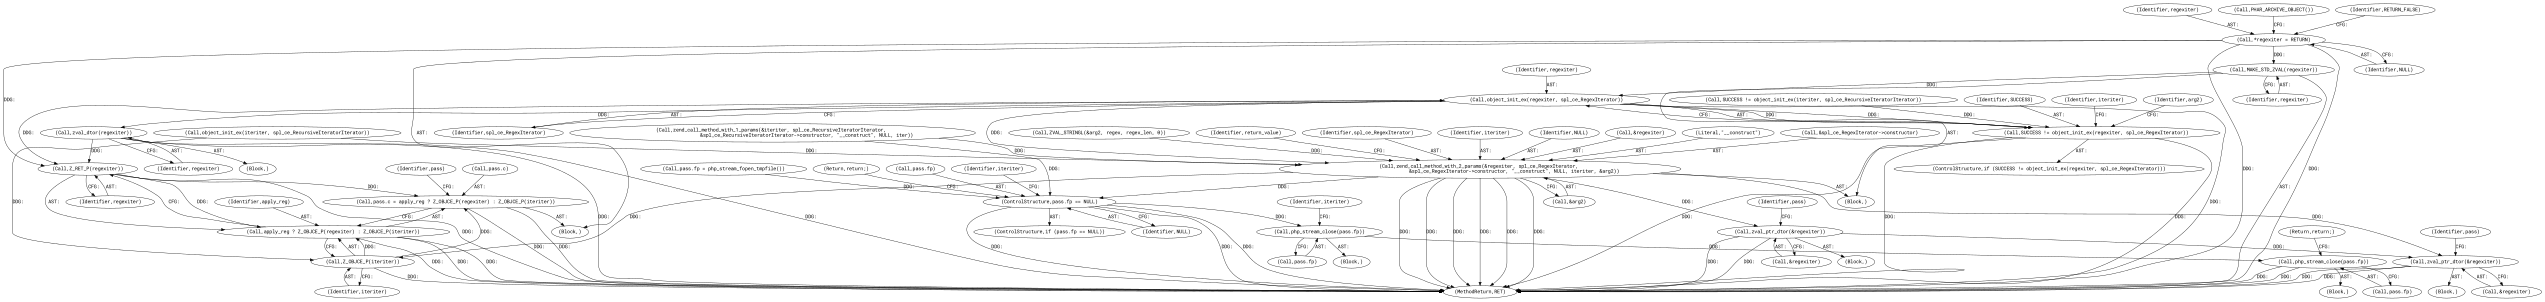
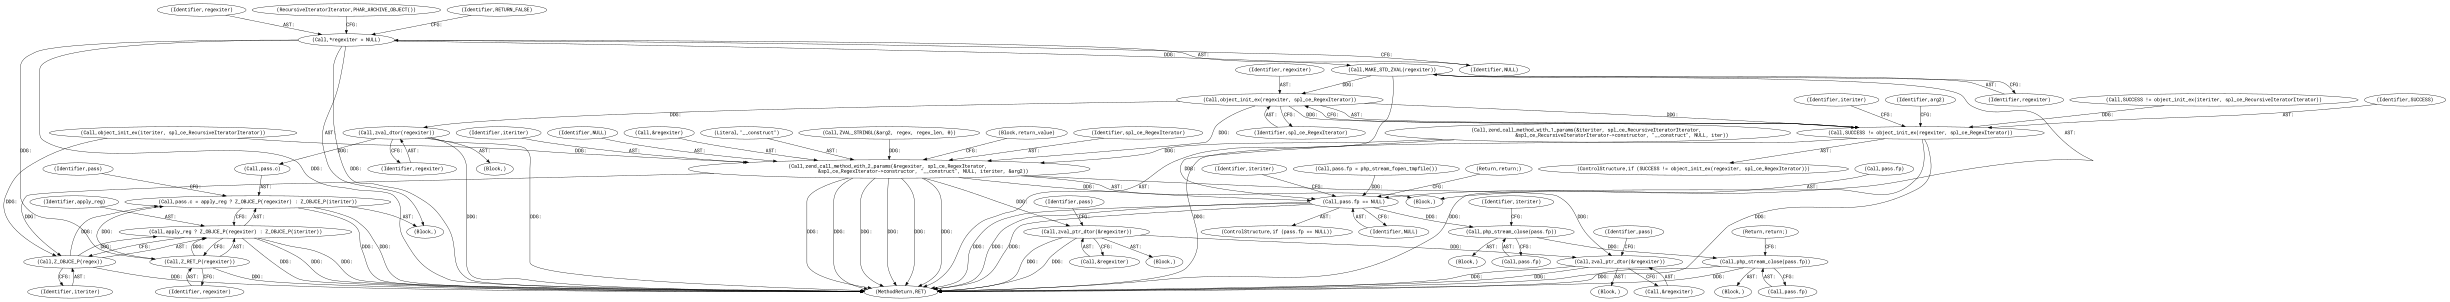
  digraph {
    fontname="Roboto Mono"
    node [fontname="Roboto Mono"]
    edge [fontname="Roboto Mono"]
-   n1 [label="(Call,*regexiter = RETURN)"]
+   n1 [label="(Call,*regexiter = NULL)"]
    n2 [label="(Call,MAKE_STD_ZVAL(regexiter))"]
    n3 [label="(Call,Z_RET_P(regexiter))"]
    n4 [label="(MethodReturn,RET)"]
    n5 [label="(Block,)"]
    n6 [label="(Identifier,NULL)"]
    n7 [label="(Call,object_init_ex(regexiter, spl_ce_RegexIterator))"]
    n8 [label="(Identifier,regexiter)"]
    n9 [label="(Block,)"]
    n10 [label="(Call,pass.c = apply_reg ? Z_OBJCE_P(regexiter) : Z_OBJCE_P(iteriter))"]
    n11 [label="(Call,apply_reg ? Z_OBJCE_P(regexiter) : Z_OBJCE_P(iteriter))"]
    n12 [label="(Identifier,regexiter)"]
    n13 [label="(Call,SUCCESS != object_init_ex(regexiter, spl_ce_RegexIterator))"]
    n14 [label="(Call,zval_dtor(regexiter))"]
    n15 [label="(Call,zend_call_method_with_2_params(&regexiter, spl_ce_RegexIterator, \n                        &spl_ce_RegexIterator->constructor, \"__construct\", NULL, iteriter, &arg2))"]
    n16 [label="(Identifier,spl_ce_RegexIterator)"]
    n17 [label="(ControlStructure,if (SUCCESS != object_init_ex(regexiter, spl_ce_RegexIterator)))"]
    n18 [label="(Block,)"]
    n19 [label="(Identifier,regexiter)"]
-   n20 [label="(Call,Z_OBJCE_P(iteriter))"]
-   n21 [label="(ControlStructure,pass.fp == NULL)"]
+   n20 [label="(Call,Z_OBJCE_P(regex))"]
+   n21 [label="(Call,pass.fp == NULL)"]
    n22 [label="(Call,zval_ptr_dtor(&regexiter))"]
    n23 [label="(Call,zval_ptr_dtor(&regexiter))"]
-   n24 [label="(Call,&arg2)"]
    n25 [label="(Identifier,iteriter)"]
    n26 [label="(Call,php_stream_close(pass.fp))"]
    n27 [label="(ControlStructure,if (pass.fp == NULL))"]
    n28 [label="(Identifier,NULL)"]
    n29 [label="(Block,)"]
    n30 [label="(Call,&regexiter)"]
    n31 [label="(Block,)"]
    n32 [label="(Call,&regexiter)"]
    n33 [label="(Call,php_stream_close(pass.fp))"]
    n34 [label="(Block,)"]
    n35 [label="(Call,pass.fp)"]
    n36 [label="(Call,pass.fp)"]
    n37 [label="(Block,)"]
    n38 [label="(Identifier,apply_reg)"]
    n39 [label="(Identifier,iteriter)"]
-   n40 [label="(Identifier,return_value)"]
+   n40 [label="(Block,return_value)"]
    n41 [label="(Call,pass.c)"]
    n42 [label="(Identifier,pass)"]
    n43 [label="(Call,object_init_ex(iteriter, spl_ce_RecursiveIteratorIterator))"]
    n44 [label="(Identifier,regexiter)"]
    n45 [label="(Identifier,arg2)"]
    n46 [label="(Identifier,spl_ce_RegexIterator)"]
    n47 [label="(Identifier,regexiter)"]
    n48 [label="(Call,pass.fp)"]
    n49 [label="(Identifier,iteriter)"]
    n50 [label="(Identifier,iteriter)"]
-   n51 [label="(Call,PHAR_ARCHIVE_OBJECT())"]
+   n51 [label="(RecursiveIteratorIterator,PHAR_ARCHIVE_OBJECT())"]
    n52 [label="(Identifier,RETURN_FALSE)"]
    n53 [label="(Identifier,pass)"]
    n54 [label="(Call,pass.fp = php_stream_fopen_tmpfile())"]
    n55 [label="(Call,zend_call_method_with_1_params(&iteriter, spl_ce_RecursiveIteratorIterator, \n                        &spl_ce_RecursiveIteratorIterator->constructor, \"__construct\", NULL, iter))"]
    n56 [label="(Identifier,pass)"]
    n57 [label="(Identifier,NULL)"]
    n58 [label="(Call,&regexiter)"]
    n59 [label="(Literal,\"__construct\")"]
    n60 [label="(Return,return;)"]
-   n61 [label="(Call,&spl_ce_RegexIterator->constructor)"]
    n62 [label="(Identifier,iteriter)"]
    n63 [label="(Call,ZVAL_STRINGL(&arg2, regex, regex_len, 0))"]
    n64 [label="(Call,SUCCESS != object_init_ex(iteriter, spl_ce_RecursiveIteratorIterator))"]
    n65 [label="(Return,return;)"]
    n66 [label="(Identifier,SUCCESS)"]
    n1 -> n2 [label="DDG: "]
    n1 -> n3 [label="DDG: "]
    n1 -> n4 [label="DDG: "]
    n1 -> n4 [label="DDG: "]
    n1 -> n5 [label="AST: "]
    n1 -> n6 [label="CFG: "]
    n2 -> n4 [label="AST: "]
    n2 -> n7 [label="DDG: "]
    n2 -> n8 [label="CFG: "]
    n2 -> n9 [label="AST: "]
    n3 -> n4 [label="DDG: "]
    n3 -> n10 [label="DDG: "]
    n3 -> n11 [label="AST: "]
    n3 -> n11 [label="DDG: "]
    n3 -> n12 [label="CFG: "]
    n6 -> n1 [label="AST: "]
-   n7 -> n3 [label="DDG: "]
-   n7 -> n4 [label="DDG: "]
    n7 -> n13 [label="AST: "]
    n7 -> n13 [label="DDG: "]
    n7 -> n13 [label="DDG: "]
    n7 -> n14 [label="DDG: "]
    n7 -> n15 [label="DDG: "]
    n7 -> n16 [label="CFG: "]
    n8 -> n2 [label="AST: "]
    n10 -> n4 [label="DDG: "]
    n10 -> n4 [label="DDG: "]
    n10 -> n5 [label="AST: "]
    n10 -> n11 [label="CFG: "]
    n11 -> n3 [label="CFG: "]
    n11 -> n4 [label="DDG: "]
    n11 -> n4 [label="DDG: "]
    n11 -> n4 [label="DDG: "]
    n11 -> n10 [label="AST: "]
    n11 -> n20 [label="CFG: "]
    n12 -> n3 [label="AST: "]
    n13 -> n4 [label="DDG: "]
    n13 -> n4 [label="DDG: "]
    n13 -> n4 [label="DDG: "]
    n13 -> n7 [label="CFG: "]
    n13 -> n17 [label="AST: "]
-   n14 -> n3 [label="DDG: "]
+   n14 -> n41 [label="DDG: "]
    n14 -> n4 [label="DDG: "]
    n14 -> n4 [label="DDG: "]
    n14 -> n18 [label="AST: "]
    n14 -> n19 [label="CFG: "]
    n15 -> n4 [label="DDG: "]
    n15 -> n4 [label="DDG: "]
    n15 -> n4 [label="DDG: "]
    n15 -> n4 [label="DDG: "]
    n15 -> n4 [label="DDG: "]
    n15 -> n4 [label="DDG: "]
    n15 -> n9 [label="AST: "]
    n15 -> n20 [label="DDG: "]
    n15 -> n21 [label="DDG: "]
    n15 -> n22 [label="DDG: "]
    n15 -> n23 [label="DDG: "]
-   n15 -> n24 [label="CFG: "]
    n16 -> n7 [label="AST: "]
    n19 -> n14 [label="AST: "]
    n20 -> n4 [label="DDG: "]
    n20 -> n10 [label="DDG: "]
    n20 -> n11 [label="AST: "]
    n20 -> n11 [label="DDG: "]
    n20 -> n25 [label="CFG: "]
    n21 -> n4 [label="DDG: "]
    n21 -> n4 [label="DDG: "]
    n21 -> n4 [label="DDG: "]
    n21 -> n26 [label="DDG: "]
    n21 -> n27 [label="AST: "]
    n21 -> n28 [label="CFG: "]
    n22 -> n4 [label="DDG: "]
    n22 -> n4 [label="DDG: "]
    n22 -> n23 [label="DDG: "]
    n22 -> n29 [label="AST: "]
    n22 -> n30 [label="CFG: "]
    n23 -> n4 [label="DDG: "]
    n23 -> n4 [label="DDG: "]
    n23 -> n31 [label="AST: "]
    n23 -> n32 [label="CFG: "]
-   n24 -> n15 [label="AST: "]
    n25 -> n20 [label="AST: "]
    n26 -> n33 [label="DDG: "]
    n26 -> n34 [label="AST: "]
    n26 -> n35 [label="CFG: "]
    n28 -> n21 [label="AST: "]
    n30 -> n22 [label="AST: "]
    n32 -> n23 [label="AST: "]
    n33 -> n4 [label="DDG: "]
    n33 -> n4 [label="DDG: "]
    n33 -> n36 [label="CFG: "]
    n33 -> n37 [label="AST: "]
    n35 -> n26 [label="AST: "]
    n36 -> n33 [label="AST: "]
    n38 -> n11 [label="AST: "]
    n39 -> n13 [label="CFG: "]
    n40 -> n15 [label="CFG: "]
    n41 -> n10 [label="AST: "]
    n42 -> n10 [label="CFG: "]
    n43 -> n15 [label="DDG: "]
    n43 -> n20 [label="DDG: "]
    n44 -> n7 [label="AST: "]
    n45 -> n13 [label="CFG: "]
    n46 -> n15 [label="AST: "]
    n47 -> n1 [label="AST: "]
    n48 -> n21 [label="AST: "]
    n49 -> n21 [label="CFG: "]
    n50 -> n15 [label="AST: "]
    n51 -> n1 [label="CFG: "]
    n52 -> n1 [label="CFG: "]
    n53 -> n22 [label="CFG: "]
    n54 -> n21 [label="DDG: "]
    n55 -> n15 [label="DDG: "]
    n55 -> n21 [label="DDG: "]
    n56 -> n23 [label="CFG: "]
    n57 -> n15 [label="AST: "]
    n58 -> n15 [label="AST: "]
    n59 -> n15 [label="AST: "]
    n60 -> n21 [label="CFG: "]
-   n61 -> n15 [label="AST: "]
    n62 -> n26 [label="CFG: "]
    n63 -> n15 [label="DDG: "]
    n64 -> n13 [label="DDG: "]
    n65 -> n33 [label="CFG: "]
    n66 -> n13 [label="AST: "]
  }
